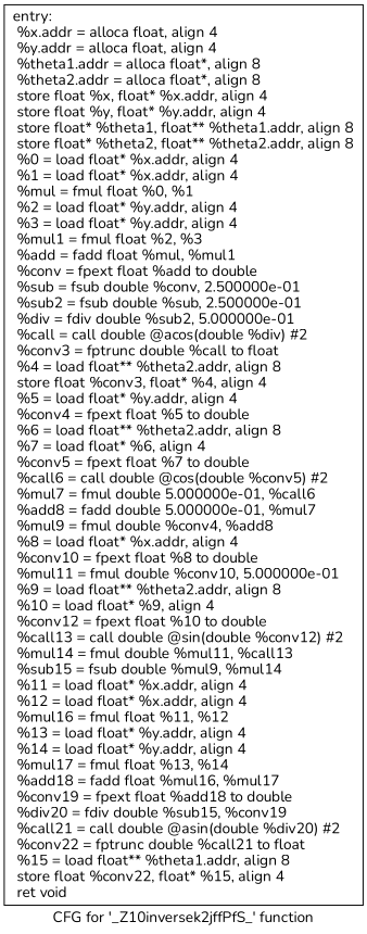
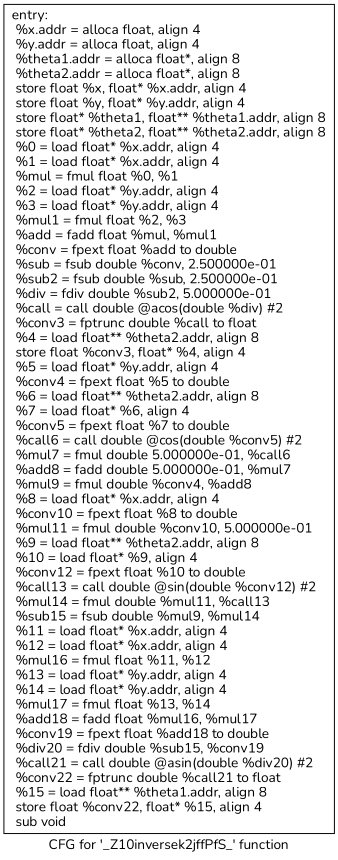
  digraph {
    label="CFG for '_Z10inversek2jffPfS_' function"
    fontname=Nunito
-   n1 [label="{entry:\l  %x.addr = alloca float, align 4\l  %y.addr = alloca float, align 4\l  %theta1.addr = alloca float*, align 8\l  %theta2.addr = alloca float*, align 8\l  store float %x, float* %x.addr, align 4\l  store float %y, float* %y.addr, align 4\l  store float* %theta1, float** %theta1.addr, align 8\l  store float* %theta2, float** %theta2.addr, align 8\l  %0 = load float* %x.addr, align 4\l  %1 = load float* %x.addr, align 4\l  %mul = fmul float %0, %1\l  %2 = load float* %y.addr, align 4\l  %3 = load float* %y.addr, align 4\l  %mul1 = fmul float %2, %3\l  %add = fadd float %mul, %mul1\l  %conv = fpext float %add to double\l  %sub = fsub double %conv, 2.500000e-01\l  %sub2 = fsub double %sub, 2.500000e-01\l  %div = fdiv double %sub2, 5.000000e-01\l  %call = call double @acos(double %div) #2\l  %conv3 = fptrunc double %call to float\l  %4 = load float** %theta2.addr, align 8\l  store float %conv3, float* %4, align 4\l  %5 = load float* %y.addr, align 4\l  %conv4 = fpext float %5 to double\l  %6 = load float** %theta2.addr, align 8\l  %7 = load float* %6, align 4\l  %conv5 = fpext float %7 to double\l  %call6 = call double @cos(double %conv5) #2\l  %mul7 = fmul double 5.000000e-01, %call6\l  %add8 = fadd double 5.000000e-01, %mul7\l  %mul9 = fmul double %conv4, %add8\l  %8 = load float* %x.addr, align 4\l  %conv10 = fpext float %8 to double\l  %mul11 = fmul double %conv10, 5.000000e-01\l  %9 = load float** %theta2.addr, align 8\l  %10 = load float* %9, align 4\l  %conv12 = fpext float %10 to double\l  %call13 = call double @sin(double %conv12) #2\l  %mul14 = fmul double %mul11, %call13\l  %sub15 = fsub double %mul9, %mul14\l  %11 = load float* %x.addr, align 4\l  %12 = load float* %x.addr, align 4\l  %mul16 = fmul float %11, %12\l  %13 = load float* %y.addr, align 4\l  %14 = load float* %y.addr, align 4\l  %mul17 = fmul float %13, %14\l  %add18 = fadd float %mul16, %mul17\l  %conv19 = fpext float %add18 to double\l  %div20 = fdiv double %sub15, %conv19\l  %call21 = call double @asin(double %div20) #2\l  %conv22 = fptrunc double %call21 to float\l  %15 = load float** %theta1.addr, align 8\l  store float %conv22, float* %15, align 4\l  ret void\l}" shape=record fontname=Nunito]
+   n1 [label="{entry:\l  %x.addr = alloca float, align 4\l  %y.addr = alloca float, align 4\l  %theta1.addr = alloca float*, align 8\l  %theta2.addr = alloca float*, align 8\l  store float %x, float* %x.addr, align 4\l  store float %y, float* %y.addr, align 4\l  store float* %theta1, float** %theta1.addr, align 8\l  store float* %theta2, float** %theta2.addr, align 8\l  %0 = load float* %x.addr, align 4\l  %1 = load float* %x.addr, align 4\l  %mul = fmul float %0, %1\l  %2 = load float* %y.addr, align 4\l  %3 = load float* %y.addr, align 4\l  %mul1 = fmul float %2, %3\l  %add = fadd float %mul, %mul1\l  %conv = fpext float %add to double\l  %sub = fsub double %conv, 2.500000e-01\l  %sub2 = fsub double %sub, 2.500000e-01\l  %div = fdiv double %sub2, 5.000000e-01\l  %call = call double @acos(double %div) #2\l  %conv3 = fptrunc double %call to float\l  %4 = load float** %theta2.addr, align 8\l  store float %conv3, float* %4, align 4\l  %5 = load float* %y.addr, align 4\l  %conv4 = fpext float %5 to double\l  %6 = load float** %theta2.addr, align 8\l  %7 = load float* %6, align 4\l  %conv5 = fpext float %7 to double\l  %call6 = call double @cos(double %conv5) #2\l  %mul7 = fmul double 5.000000e-01, %call6\l  %add8 = fadd double 5.000000e-01, %mul7\l  %mul9 = fmul double %conv4, %add8\l  %8 = load float* %x.addr, align 4\l  %conv10 = fpext float %8 to double\l  %mul11 = fmul double %conv10, 5.000000e-01\l  %9 = load float** %theta2.addr, align 8\l  %10 = load float* %9, align 4\l  %conv12 = fpext float %10 to double\l  %call13 = call double @sin(double %conv12) #2\l  %mul14 = fmul double %mul11, %call13\l  %sub15 = fsub double %mul9, %mul14\l  %11 = load float* %x.addr, align 4\l  %12 = load float* %x.addr, align 4\l  %mul16 = fmul float %11, %12\l  %13 = load float* %y.addr, align 4\l  %14 = load float* %y.addr, align 4\l  %mul17 = fmul float %13, %14\l  %add18 = fadd float %mul16, %mul17\l  %conv19 = fpext float %add18 to double\l  %div20 = fdiv double %sub15, %conv19\l  %call21 = call double @asin(double %div20) #2\l  %conv22 = fptrunc double %call21 to float\l  %15 = load float** %theta1.addr, align 8\l  store float %conv22, float* %15, align 4\l  sub void\l}" shape=record fontname=Nunito]
  }
